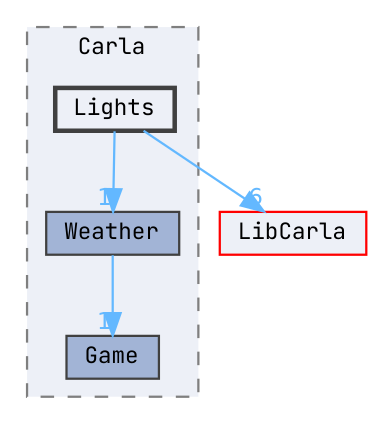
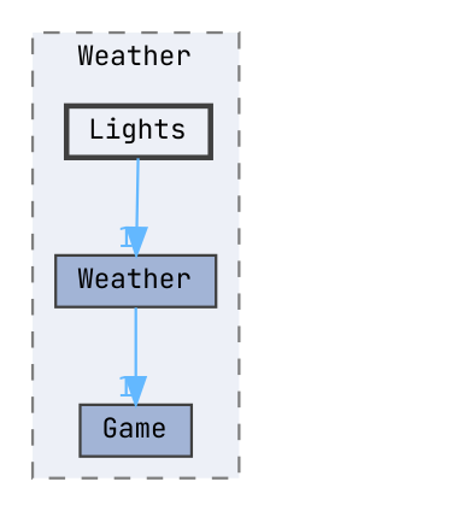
  digraph {
    compound=true
    fontname="JetBrains Mono"
    node [color=grey25 fillcolor="#a2b4d6" fontname="JetBrains Mono" fontsize=10 shape=box style=filled]
    edge [color=steelblue1 fontcolor=steelblue1 fontname="JetBrains Mono" fontsize=10 headlabel=1 labeldistance=1.5 labelfontname=Helvetica labelfontsize=10]
    n1 [height=0.2 label=Weather width=0.4]
    n2 [height=0.2 label=Game width=0.4]
    n3 [fillcolor="#edf0f7" height=0.2 label=Lights style="filled,bold" width=0.4]
-   n4 [color=red fillcolor="#edf0f7" height=0.2 label=LibCarla width=0.4]
    subgraph cluster_1 {
      bgcolor="#edf0f7"
      fontsize=10
-     label=Carla
+     label=Weather
      pencolor=grey50
      style="filled,dashed"
      n1
      n2
      n3
    }
    n1 -> n2
    n3 -> n1
-   n3 -> n4 [headlabel=6]
  }
